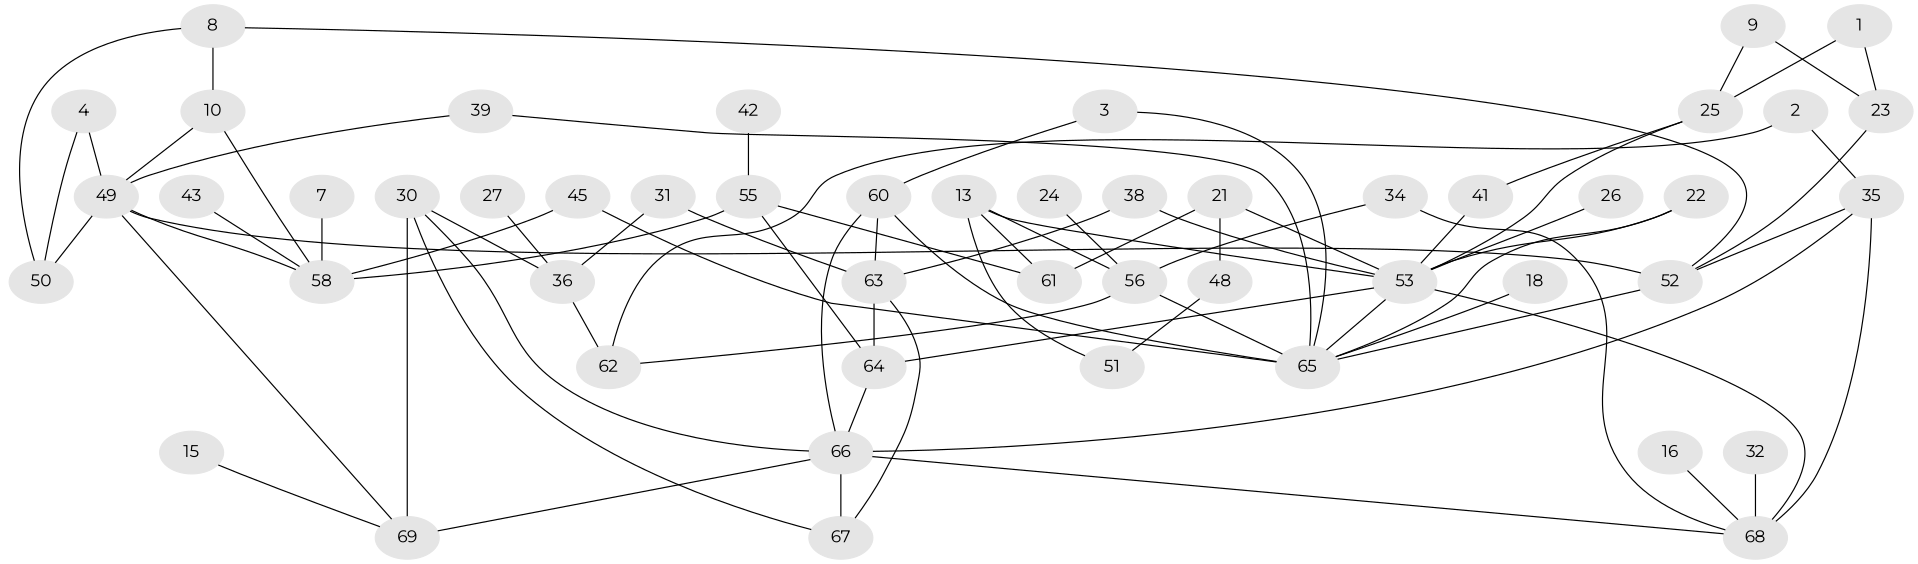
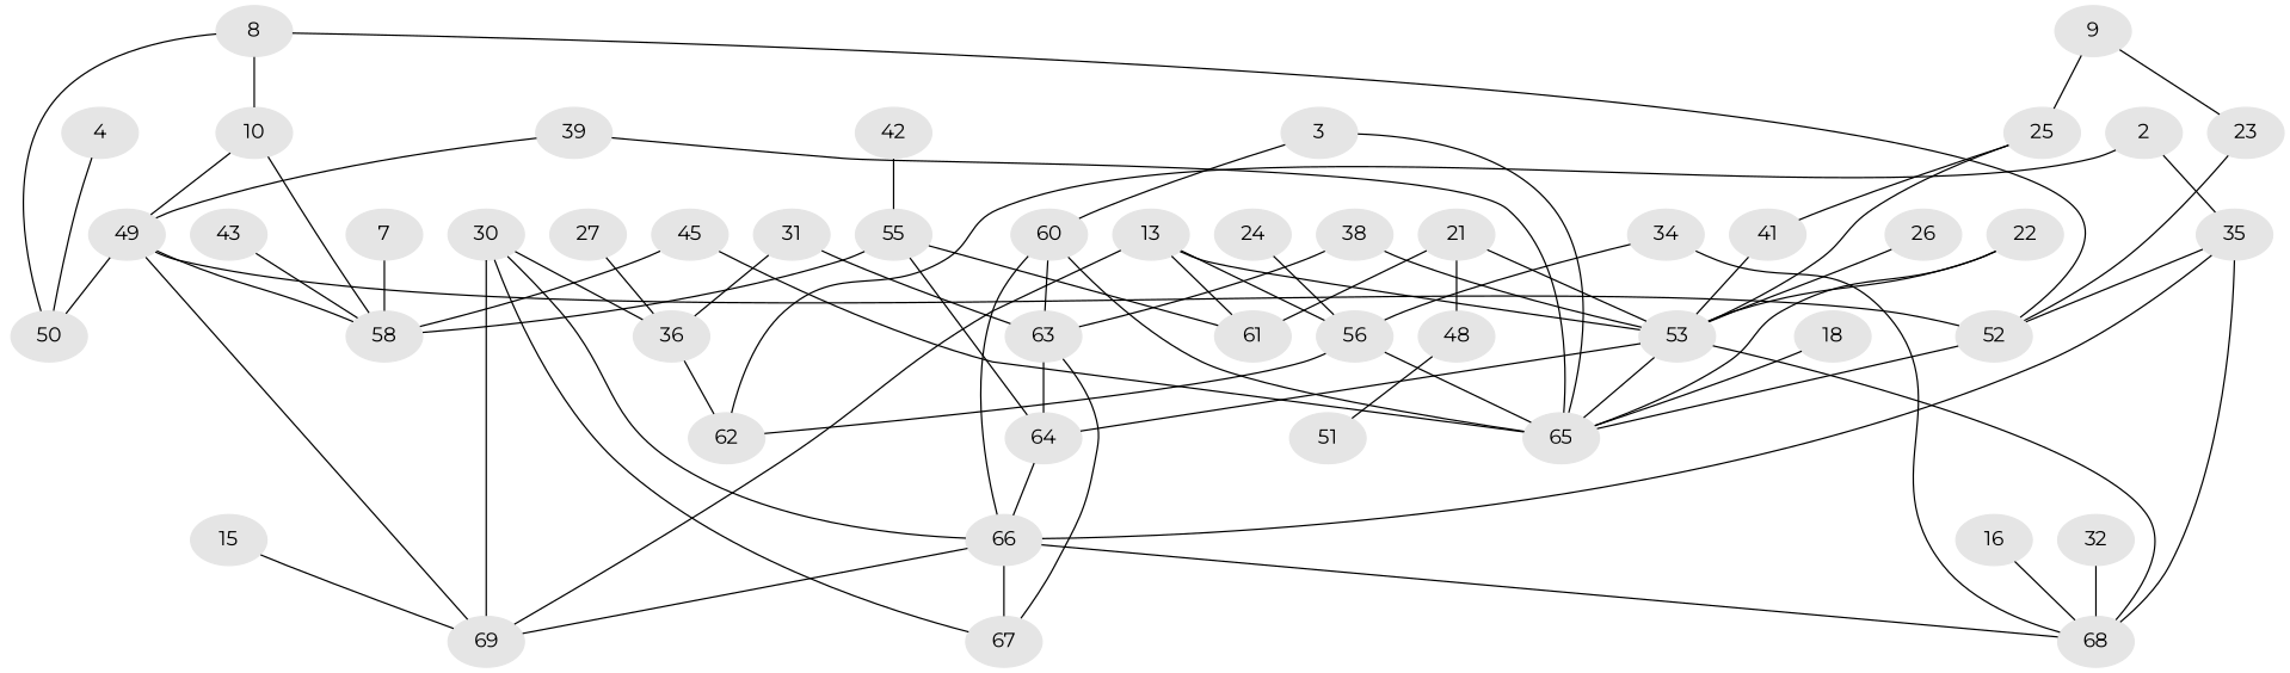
  graph {
    fontname=Montserrat
    node [color=gray90 fontname=Montserrat style=filled]
    edge [fontname=Montserrat weight=1.0]
-   1
    23
    25
    52
    53
    41
    2
    35
    62
    68
    66
    3
    60
    65
    63
    4
    49
    50
    58
    69
    7
    8
    10
    9
    13
    56
    61
    64
    27
    36
    15
    16
    18
    21
    48
    51
    22
    39
    24
    26
    30
    67
    31
    32
    34
    38
    42
    55
    43
    45
-   1 -- 23
-   1 -- 25
    23 -- 52
    25 -- 53
    25 -- 41
    52 -- 65
    53 -- 68
    53 -- 65
    53 -- 64
    41 -- 53 [weight=2.0]
    2 -- 35
    2 -- 62
    35 -- 52
    35 -- 68 [weight=2.0]
    35 -- 66
    66 -- 68
    66 -- 69
    66 -- 67
    3 -- 60
    3 -- 65
    60 -- 66
    60 -- 65 [weight=2.0]
    60 -- 63
    63 -- 64
    63 -- 67
-   4 -- 49
    4 -- 50
    49 -- 52
    49 -- 50
    49 -- 58
    49 -- 69
    7 -- 58
    8 -- 52
    8 -- 50
    8 -- 10
    10 -- 49
    10 -- 58
    9 -- 23
    9 -- 25
    13 -- 53
-   13 -- 51
+   13 -- 69
    13 -- 56
    13 -- 61
    56 -- 62
    56 -- 65
    64 -- 66
    27 -- 36
    36 -- 62
    15 -- 69
    16 -- 68
    18 -- 65
    21 -- 53
    21 -- 61
    21 -- 48
    48 -- 51
    22 -- 53
    22 -- 65
    39 -- 65
    39 -- 49
    24 -- 56
    26 -- 53
    30 -- 66
    30 -- 69
    30 -- 36
    30 -- 67
    31 -- 63
    31 -- 36
    32 -- 68
    34 -- 68
    34 -- 56
    38 -- 53
    38 -- 63
    42 -- 55
    55 -- 58
    55 -- 61
    55 -- 64
    43 -- 58
    45 -- 65
    45 -- 58
  }
